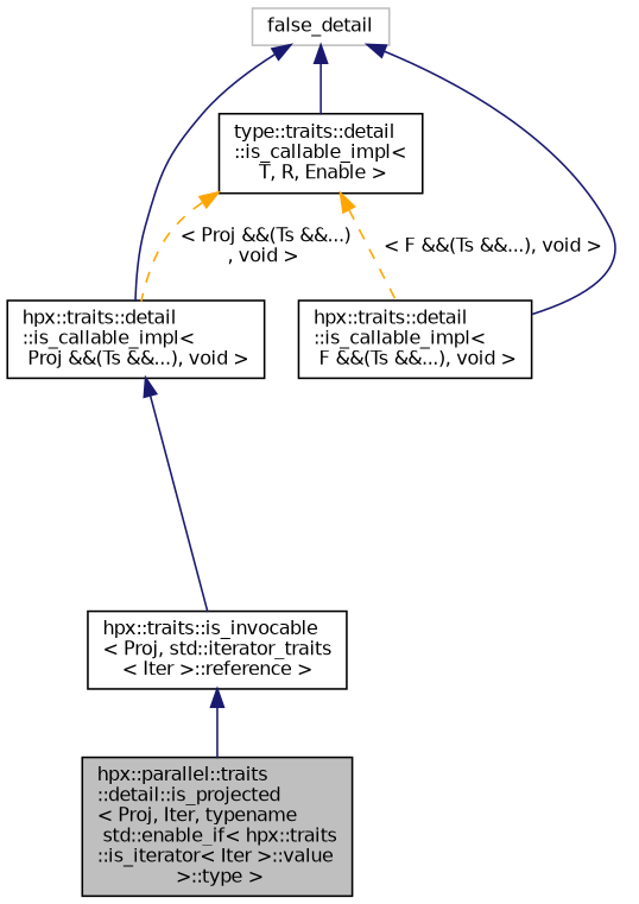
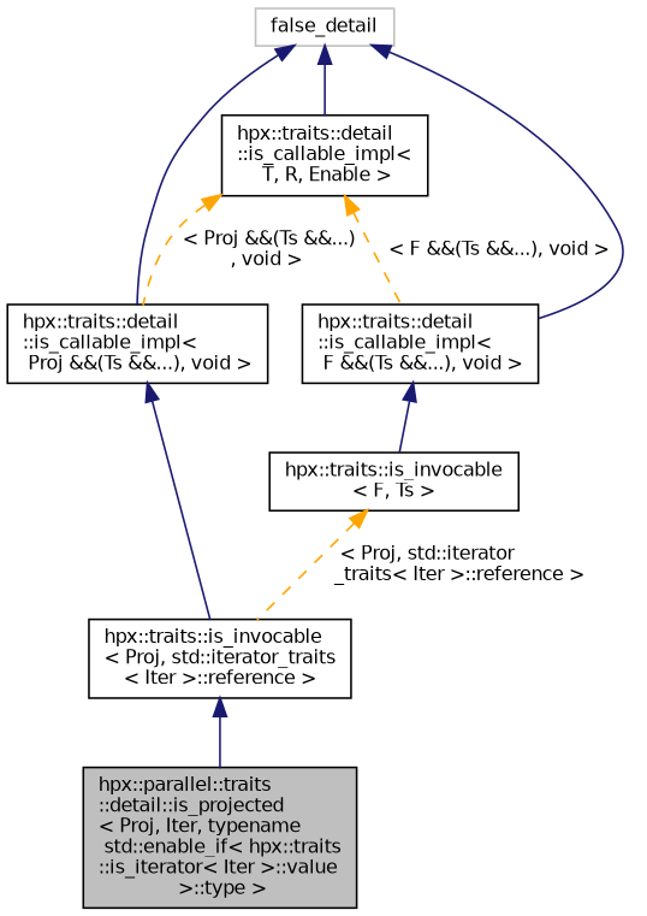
  digraph {
    rankdir=TB
    node [color=black fillcolor=white fontname=Helvetica fontsize=10 shape=record style=filled]
    edge [color=midnightblue dir=back fontname=Helvetica fontsize=10 labelfontname=Helvetica labelfontsize=10 style=solid]
    n1 [fillcolor=grey75 fontcolor=black height=0.2 label="hpx::parallel::traits\l::detail::is_projected\l\< Proj, Iter, typename\l std::enable_if\< hpx::traits\l::is_iterator\< Iter \>::value\l \>::type \>" width=0.4]
    n2 [height=0.2 label="hpx::traits::is_invocable\l\< Proj, std::iterator_traits\l\< Iter \>::reference \>" width=0.4]
    n3 [height=0.2 label="hpx::traits::detail\l::is_callable_impl\<\l Proj &&(Ts &&...), void \>" width=0.4]
    n4 [color=grey75 height=0.2 label=false_detail width=0.4]
-   n5 [height=0.2 label="type::traits::detail\l::is_callable_impl\<\l T, R, Enable \>" width=0.4]
+   n5 [height=0.2 label="hpx::traits::detail\l::is_callable_impl\<\l T, R, Enable \>" width=0.4]
    n6 [height=0.2 label="hpx::traits::detail\l::is_callable_impl\<\l F &&(Ts &&...), void \>" width=0.4]
+   n7 [height=0.2 label="hpx::traits::is_invocable\l\< F, Ts \>" width=0.4]
    n2 -> n1
    n3 -> n2
    n4 -> n3
    n4 -> n5
    n4 -> n6
    n5 -> n3 [color=orange label=" \< Proj &&(Ts &&...)\l, void \>" style=dashed]
    n5 -> n6 [color=orange label=" \< F &&(Ts &&...), void \>" style=dashed]
+   n6 -> n7
+   n7 -> n2 [color=orange label=" \< Proj, std::iterator\l_traits\< Iter \>::reference \>" style=dashed]
  }
